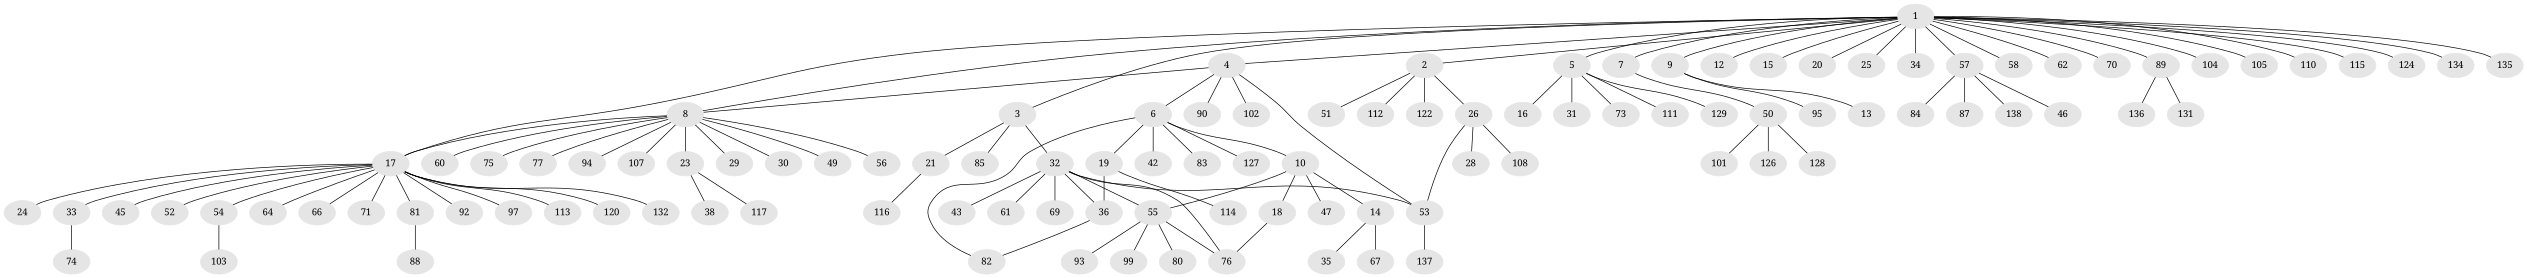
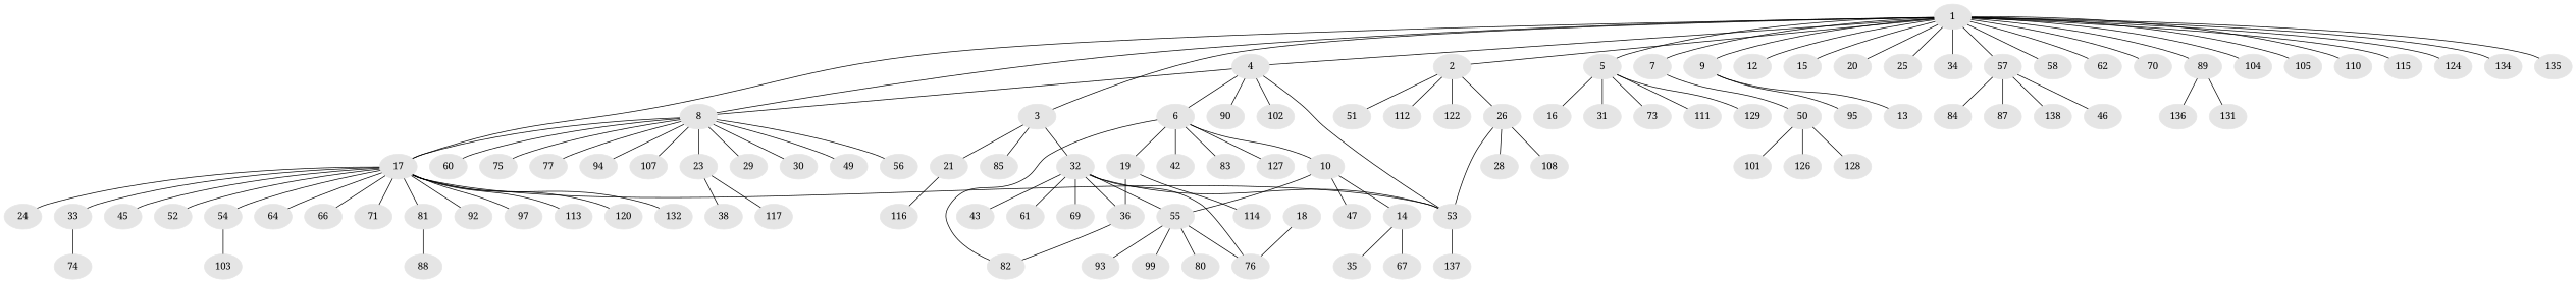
  graph {
    fontname="Noto Serif"
    node [color=gray90 fontname="Noto Serif" style=filled]
    edge [fontname="Noto Serif"]
    1 [super="+44"]
    2 [super="+72"]
    3 [super="+37"]
    4 [super="+100"]
    5 [super="+11"]
    7 [super="+40"]
    8 [super="+48"]
    9 [super="+70"]
    12
    15
    17 [super="+27"]
    20 [super="+22"]
    25
    34
    57 [super="+123"]
    58 [super="+119"]
    62
    n18 [label=70]
    89
    104
    105
    110
    115
    124
    134
    135
    26 [super="+59"]
    51 [super="+86"]
    112
    122
    21
    32 [super="+78"]
    85 [super="+139"]
    6 [super="+65"]
    53 [super="+130"]
    90 [super="+98"]
    102
    16
    31
    73
    111
    129
    50 [super="+109"]
    23 [super="+63"]
    29
    30
    49
    56 [super="+118"]
    60
    75
    77
    94
    107
    13
    95
    24
    33
    45
    52
    54
    64
    66
    71
    81
    92
    97
    113
    120
    132
    46
    84
    87
    138
    131
    136
    28
    108
    116
    55 [super="+125"]
    76 [super="+133"]
    36 [super="+96"]
    43
    61 [super="+91"]
    69
    10 [super="+39"]
    19
    42
    82
    83
    127
    137
    14 [super="+41"]
    18
    47
    114
    101
    126
    128
    38
    117
    35 [super="+68"]
    67 [super="+106"]
    80
    93
    99
    74 [super="+121"]
    103
    88
    1 -- 2
    1 -- 3
    1 -- 4
    1 -- 5
    1 -- 7
    1 -- 8
    1 -- 9
    1 -- 12
    1 -- 15
    1 -- 17
    1 -- 20
    1 -- 25
    1 -- 34
    1 -- 57
    1 -- 58
    1 -- 62
    1 -- n18
    1 -- 89
    1 -- 104
    1 -- 105
    1 -- 110
    1 -- 115
    1 -- 124
    1 -- 134
    1 -- 135
    2 -- 26
    2 -- 51
    2 -- 112
    2 -- 122
    3 -- 21
    3 -- 32
    3 -- 85
    4 -- 8
    4 -- 6
    4 -- 53
    4 -- 90
    4 -- 102
    5 -- 16
    5 -- 31
    5 -- 73
    5 -- 111
    5 -- 129
    7 -- 50
    8 -- 17
    8 -- 23
    8 -- 29
    8 -- 30
    8 -- 49
    8 -- 56
    8 -- 60
    8 -- 75
    8 -- 77
    8 -- 94
    8 -- 107
    9 -- 13
    9 -- 95
+   17 -- 53
    17 -- 24
    17 -- 33
    17 -- 45
    17 -- 52
    17 -- 54
    17 -- 64
    17 -- 66
    17 -- 71
    17 -- 81
    17 -- 92
    17 -- 97
    17 -- 113
    17 -- 120
    17 -- 132
    57 -- 46
    57 -- 84
    57 -- 87
    57 -- 138
    89 -- 131
    89 -- 136
    26 -- 53
    26 -- 28
    26 -- 108
    21 -- 116
    32 -- 53
    32 -- 55
    32 -- 76
    32 -- 36
    32 -- 43
    32 -- 61
    32 -- 69
    6 -- 10
    6 -- 19
    6 -- 42
    6 -- 82
    6 -- 83
    6 -- 127
    53 -- 137
    50 -- 101
    50 -- 126
    50 -- 128
    23 -- 38
    23 -- 117
    33 -- 74
    54 -- 103
    81 -- 88
    55 -- 76
    55 -- 80
    55 -- 93
    55 -- 99
    36 -- 82
    10 -- 55
    10 -- 14
-   10 -- 18
    10 -- 47
    19 -- 36
    19 -- 114
    14 -- 35
    14 -- 67
    18 -- 76
  }
